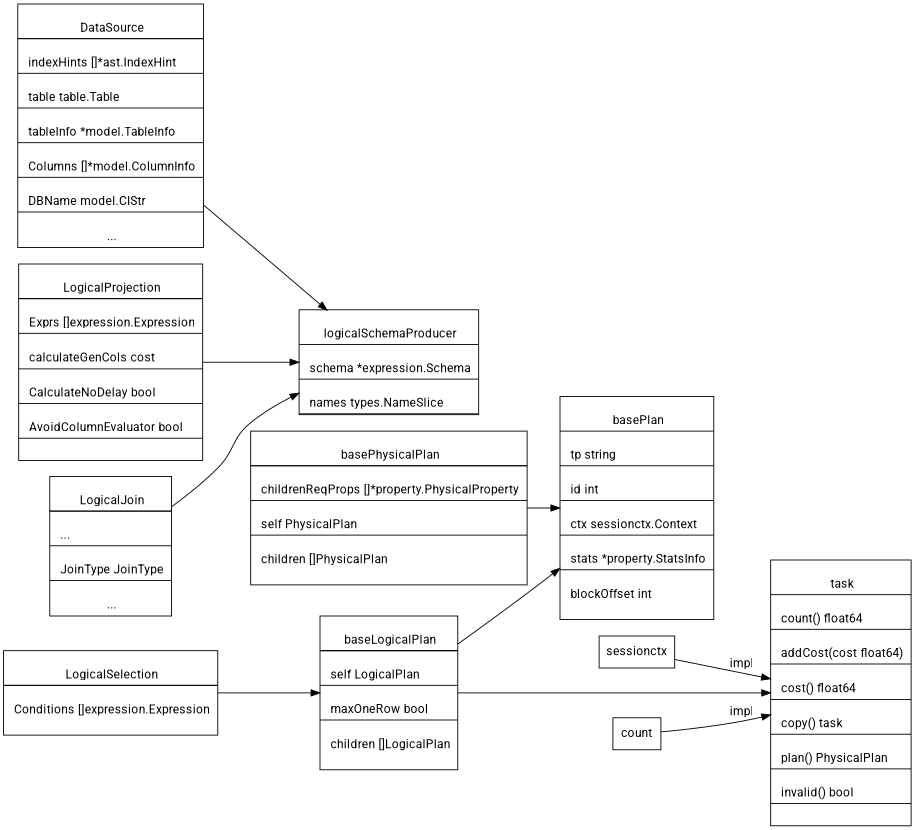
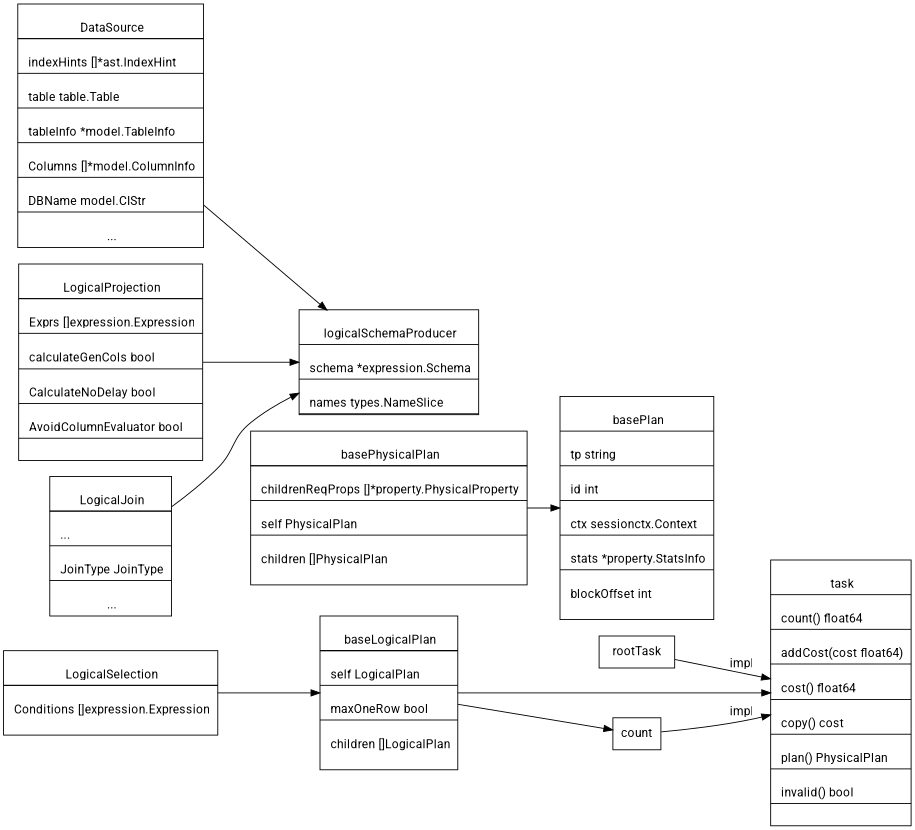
  digraph {
    fontname=Roboto
    newrank=true
    rankdir=LR
    node [fontname=Roboto shape=record]
    edge [fontname=Roboto tailport=logicalSchemaProducer]
    n1 [label="{{\n      baseLogicalPlan|\n        <basePlan> basePlan\l|\n        <task> taskMap   map[string]task\l|\n        self      LogicalPlan\l|\n        maxOneRow bool\l|\n        children  []LogicalPlan\l\n    }}"]
    n2 [label="{{\n       basePlan|\n	      tp          string\l|\n	      id          int\l|\n	      ctx         sessionctx.Context\l|\n	      stats       *property.StatsInfo\l|\n	      blockOffset int\l\n    }}"]
-   n3 [label="{{\n      task|\n        count() float64\l|\n        addCost(cost float64)\l|\n        cost() float64\l|\n        copy() task\l|\n        plan() PhysicalPlan\l|\n        invalid() bool\l|\n    }}"]
+   n3 [label="{{\n      task|\n        count() float64\l|\n        addCost(cost float64)\l|\n        cost() float64\l|\n        copy() cost\l|\n        plan() PhysicalPlan\l|\n        invalid() bool\l|\n    }}"]
    n4 [label="{{\n      basePhysicalPlan |\n        <basePlan> basePlan \l|\n        childrenReqProps []*property.PhysicalProperty\l|\n        self             PhysicalPlan\l|\n        children         []PhysicalPlan\l\n    }}"]
    n5 [label="{{\n      logicalSchemaProducer|\n        schema *expression.Schema\l|\n        names  types.NameSlice\l|\n        <baseLogicalPlan> baseLogicalPlan\l\n    }}"]
    n6 [label="{{\n      DataSource|\n      <logicalSchemaProducer> logicalSchemaProducer\l|\n      indexHints []*ast.IndexHint\l|\n      table      table.Table\l|\n      tableInfo  *model.TableInfo\l|\n      Columns    []*model.ColumnInfo\l|\n      DBName     model.CIStr\l|\n      ...\n    }}"]
    n7 [label="{{\n      LogicalSelection|\n      <baseLogicalPlan> baseLogicalPlan \l|\n      Conditions []expression.Expression\l\n    }}"]
-   n8 [label="{{\n      LogicalProjection|\n      <logicalSchemaProducer> logicalSchemaProducer\l|\n      Exprs []expression.Expression\l|\n	    calculateGenCols cost\l|\n      CalculateNoDelay bool\l|\n      AvoidColumnEvaluator bool\l|\n    }}"]
+   n8 [label="{{\n      LogicalProjection|\n      <logicalSchemaProducer> logicalSchemaProducer\l|\n      Exprs []expression.Expression\l|\n	    calculateGenCols bool\l|\n      CalculateNoDelay bool\l|\n      AvoidColumnEvaluator bool\l|\n    }}"]
    n9 [label="{{\n      LogicalJoin|\n        <logicalSchemaProducer> logicalSchemaProducer\l|\n        ...\l|\n        JoinType      JoinType\l|\n        ...\n    }}"]
    n10 [label=count shape=box]
-   rootTask [shape=box label=sessionctx]
-   n1 -> n2 [tailport=basePlan]
+   rootTask [shape=box]
+   n1 -> n10 [tailport=basePlan]
    n1 -> n3 [tailport=task]
    n4 -> n2 [tailport=basePlan]
    n6 -> n5
    n7 -> n1 [tailport=baseLogicalPlan]
    n8 -> n5
    n9 -> n5
    n10 -> n3 [label=impl]
    rootTask -> n3 [label=impl]
  }
